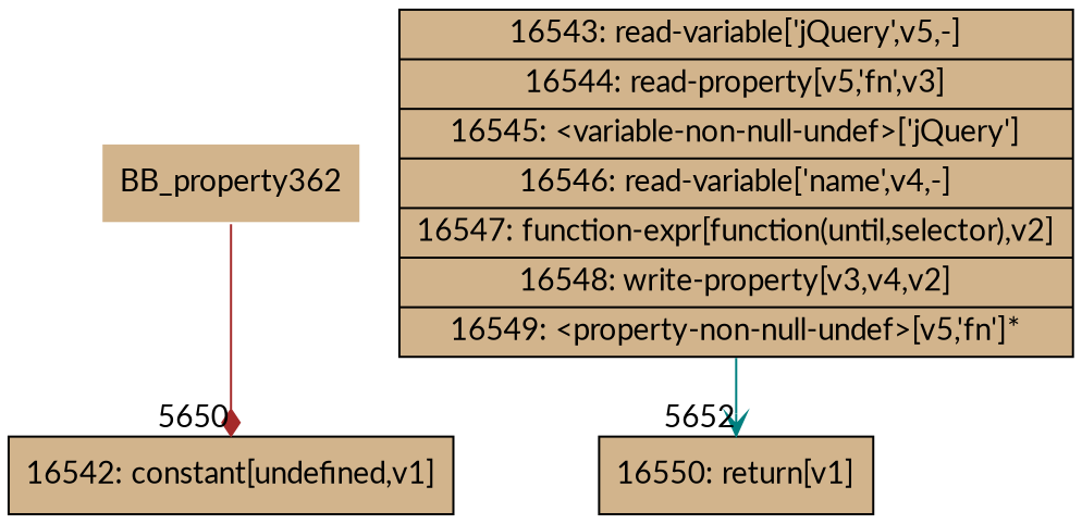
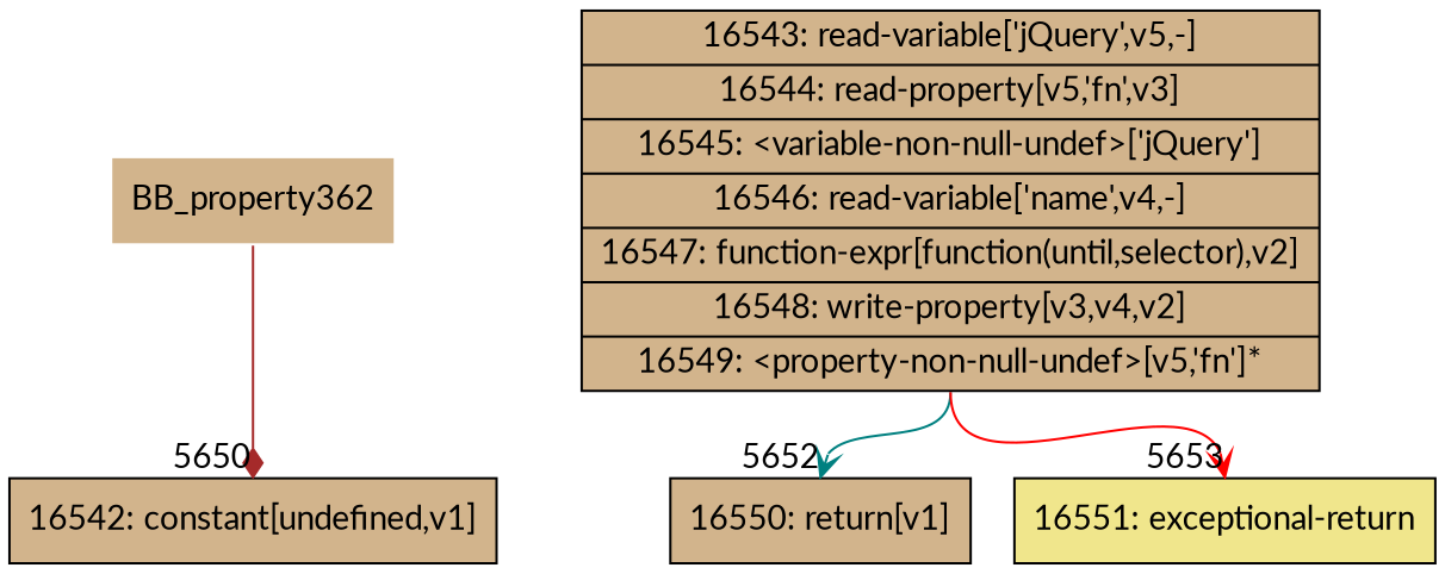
  digraph {
    fontname=Lato
    rankdir=TD
    node [fillcolor=tan fontname=Lato shape=record style=filled]
    edge [arrowhead=vee fontname=Lato headport=n tailport=s]
    n1 [label=BB_property362 shape=none]
    n2 [label="{16542: constant[undefined,v1]}"]
    n3 [label="{16543: read-variable['jQuery',v5,-]|16544: read-property[v5,'fn',v3]|16545: \<variable-non-null-undef\>['jQuery']|16546: read-variable['name',v4,-]|16547: function-expr[function(until,selector),v2]|16548: write-property[v3,v4,v2]|16549: \<property-non-null-undef\>[v5,'fn']*}"]
    n4 [label="{16550: return[v1]}"]
+   n5 [fillcolor=khaki label="{16551: exceptional-return}"]
    n1 -> n2 [arrowhead=diamond color=brown headlabel="    5650"]
    n3 -> n4 [color=teal headlabel="      5652"]
+   n3 -> n5 [color=red headlabel="      5653"]
  }
